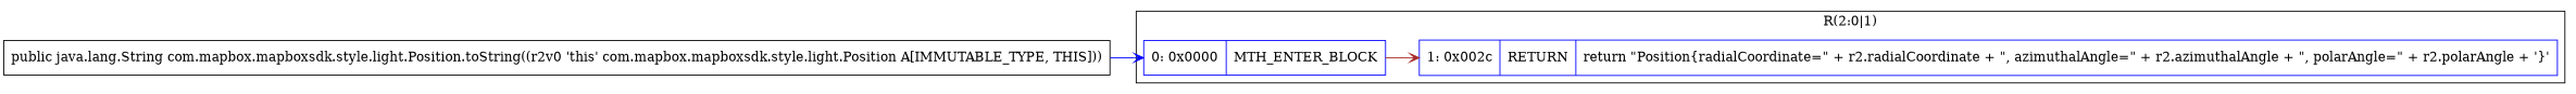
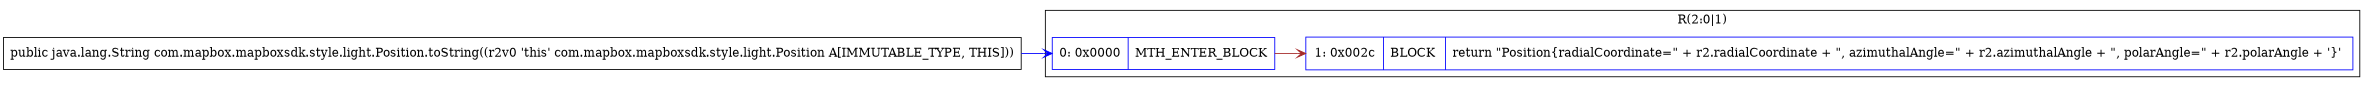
  digraph {
    rankdir=LR
    node [color=blue shape=record]
    edge [arrowhead=vee]
    n1 [label="{0\:\ 0x0000|MTH_ENTER_BLOCK\l}"]
-   n2 [label="{1\:\ 0x002c|RETURN\l|return \"Position\{radialCoordinate=\" + r2.radialCoordinate + \", azimuthalAngle=\" + r2.azimuthalAngle + \", polarAngle=\" + r2.polarAngle + '\}'\l}"]
+   n2 [label="{1\:\ 0x002c|BLOCK\l|return \"Position\{radialCoordinate=\" + r2.radialCoordinate + \", azimuthalAngle=\" + r2.azimuthalAngle + \", polarAngle=\" + r2.polarAngle + '\}'\l}"]
    n3 [label="{public java.lang.String com.mapbox.mapboxsdk.style.light.Position.toString((r2v0 'this' com.mapbox.mapboxsdk.style.light.Position A[IMMUTABLE_TYPE, THIS])) }" color=""]
    subgraph cluster_1 {
      label="R(2:0|1)"
      n1
      n2
    }
    n1 -> n2 [color=brown]
    n3 -> n1 [color=blue]
  }
